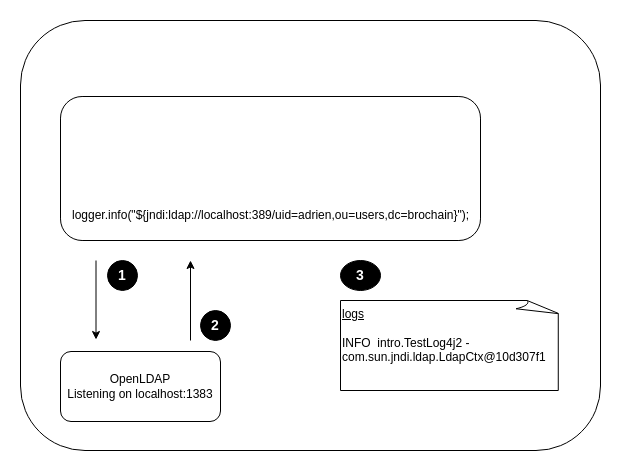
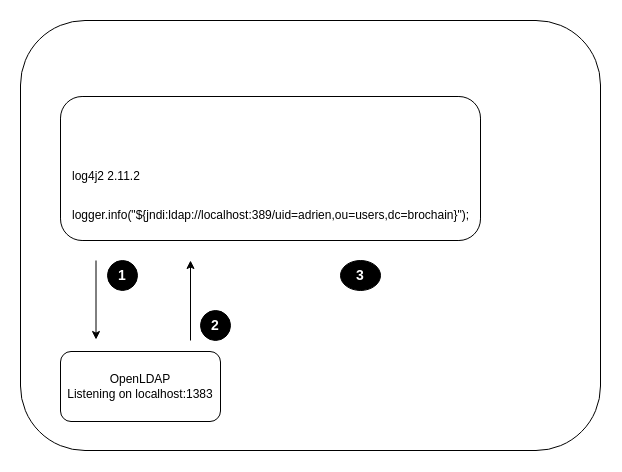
  <mxCell id="0" />
  <mxCell id="1" parent="0" />
  <mxCell id="2" value="" style="rounded=1;whiteSpace=wrap;html=1;" parent="1" vertex="1"><mxGeometry x="20" y="20" width="580" height="430" as="geometry" /></mxCell>
  <mxCell id="3" value="" style="rounded=1;whiteSpace=wrap;html=1;" vertex="1" parent="1"><mxGeometry x="60" y="96" width="420" height="144" as="geometry" /></mxCell>
- <mxCell id="5" value="&lt;div&gt;&lt;u&gt;logs&lt;/u&gt;&lt;br&gt;&lt;/div&gt;&lt;div&gt;&lt;br&gt;&lt;/div&gt;&lt;div&gt;INFO&amp;nbsp; intro.TestLog4j2 - com.sun.jndi.ldap.LdapCtx@10d307f1&lt;br&gt;&lt;/div&gt;" style="whiteSpace=wrap;html=1;shape=mxgraph.basic.document;align=left;verticalAlign=top;" parent="1" vertex="1"><mxGeometry x="340" y="300" width="220" height="90" as="geometry" /></mxCell>
+ <mxCell id="4" value="log4j2 2.11.2" style="text;html=1;strokeColor=none;fillColor=none;align=left;verticalAlign=middle;whiteSpace=wrap;rounded=0;" parent="1" vertex="1"><mxGeometry x="70" y="161" width="170" height="30" as="geometry" /></mxCell>
  <mxCell id="6" value="" style="endArrow=classic;html=1;rounded=0;" parent="1" edge="1"><mxGeometry width="50" height="50" relative="1" as="geometry"><mxPoint x="190" y="340" as="sourcePoint" /><mxPoint x="190" y="260" as="targetPoint" /></mxGeometry></mxCell>
  <mxCell id="7" value="OpenLDAP&lt;br&gt;&lt;div&gt;Listening on localhost:1383&lt;/div&gt;" style="rounded=1;whiteSpace=wrap;html=1;" parent="1" vertex="1"><mxGeometry x="60" y="351" width="160" height="70" as="geometry" /></mxCell>
  <mxCell id="8" value="1" style="ellipse;whiteSpace=wrap;html=1;aspect=fixed;fontSize=14;fontStyle=1;labelBackgroundColor=none;fontColor=#FFFFFF;fillColor=#000000;" parent="1" vertex="1"><mxGeometry x="107" y="260" width="30" height="30" as="geometry" /></mxCell>
  <mxCell id="9" value="" style="endArrow=classic;html=1;rounded=0;" edge="1" parent="1"><mxGeometry width="50" height="50" relative="1" as="geometry"><mxPoint x="95.5" y="260" as="sourcePoint" /><mxPoint x="95.5" y="339" as="targetPoint" /></mxGeometry></mxCell>
  <mxCell id="10" value="logger.info(&quot;${jndi:ldap://localhost:389/uid=adrien,ou=users,dc=brochain}&quot;);" style="text;html=1;strokeColor=none;fillColor=none;align=left;verticalAlign=middle;whiteSpace=wrap;rounded=0;" vertex="1" parent="1"><mxGeometry x="70" y="200" width="420" height="30" as="geometry" /></mxCell>
  <mxCell id="11" value="2" style="ellipse;whiteSpace=wrap;html=1;aspect=fixed;fontSize=14;fontStyle=1;labelBackgroundColor=none;fontColor=#FFFFFF;fillColor=#000000;" vertex="1" parent="1"><mxGeometry x="200" y="310" width="30" height="30" as="geometry" /></mxCell>
  <mxCell id="12" value="3" style="ellipse;whiteSpace=wrap;html=1;aspect=fixed;fontSize=14;fontStyle=1;labelBackgroundColor=none;fontColor=#FFFFFF;fillColor=#000000;" vertex="1" parent="1"><mxGeometry x="340" y="260" width="40" height="30" as="geometry" /></mxCell>
  <mxCell id="13" value="" style="shape=image;verticalLabelPosition=bottom;labelBackgroundColor=default;verticalAlign=top;aspect=fixed;imageAspect=0;image=https://cdn-icons-png.flaticon.com/512/226/226777.png;" vertex="1" parent="1"><mxGeometry x="70" y="100" width="52" height="52" as="geometry" /></mxCell>
